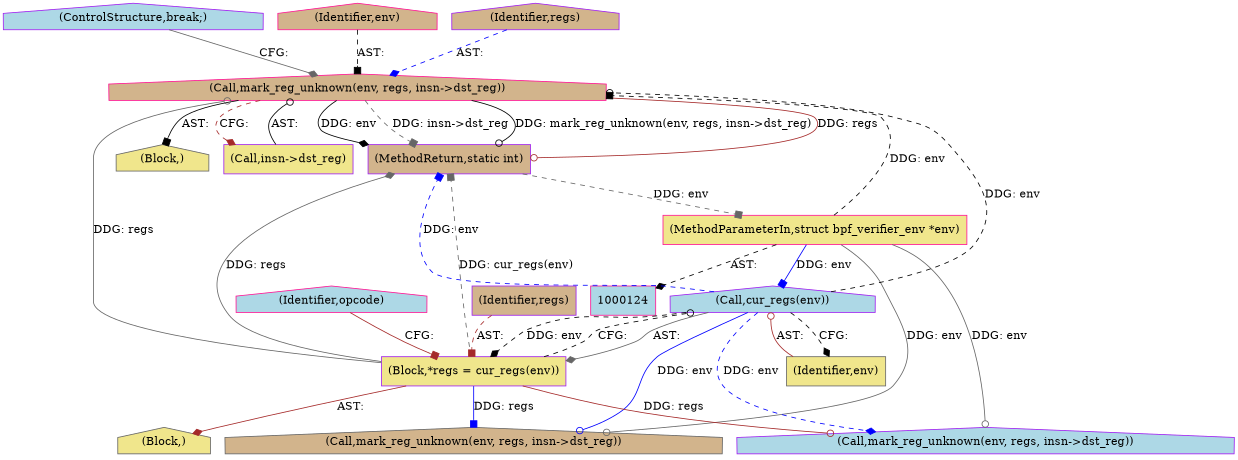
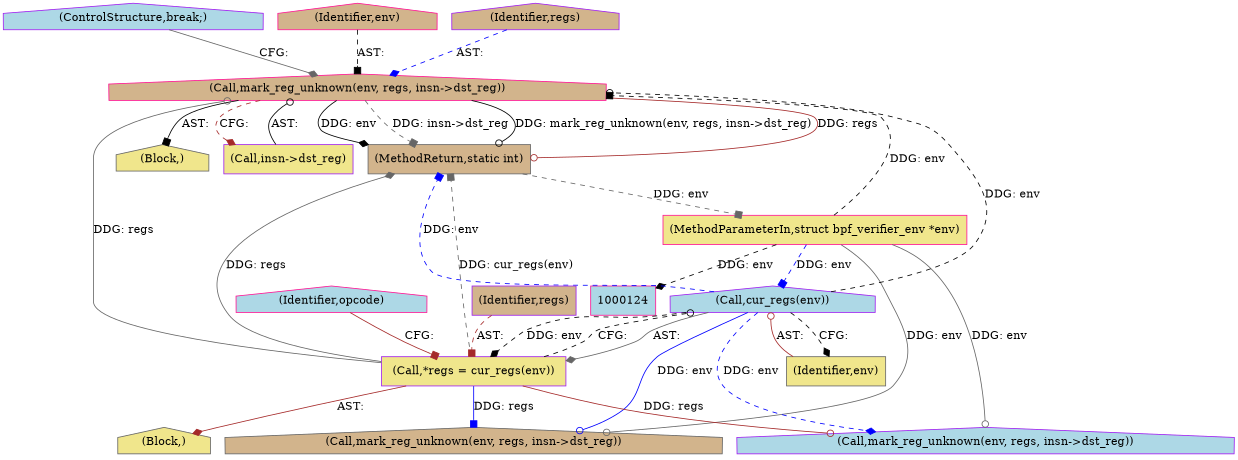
  digraph {
    node [color=purple fillcolor=tan shape=house style=filled]
    edge [arrowhead=odot color=black style=solid]
    n1 [color=deeppink label="(Call,mark_reg_unknown(env, regs, insn->dst_reg))"]
-   n2 [label="(MethodReturn,static int)" shape=box]
+   n2 [color=gray40 label="(MethodReturn,static int)" shape=box]
    n3 [color=gray40 fillcolor=khaki label="(Block,)"]
    n4 [fillcolor=khaki label="(Call,insn->dst_reg)" shape=box]
    n5 [color=deeppink fillcolor=khaki label="(MethodParameterIn,struct bpf_verifier_env *env)" shape=box]
    n6 [fillcolor=lightblue label="(Call,cur_regs(env))"]
-   n7 [fillcolor=khaki label="(Block,*regs = cur_regs(env))" shape=box]
+   n7 [fillcolor=khaki label="(Call,*regs = cur_regs(env))" shape=box]
    n8 [fillcolor=lightblue label="(Call,mark_reg_unknown(env, regs, insn->dst_reg))"]
    n9 [color=gray40 label="(Call,mark_reg_unknown(env, regs, insn->dst_reg))"]
    n10 [color=gray40 fillcolor=khaki label="(Identifier,env)" shape=box]
    n11 [color=gray40 fillcolor=khaki label="(Block,)"]
    1000124 [color=deeppink fillcolor=lightblue shape=box]
    n13 [fillcolor=lightblue label="(ControlStructure,break;)"]
    n14 [color=deeppink label="(Identifier,env)"]
    n15 [label="(Identifier,regs)"]
    n16 [label="(Identifier,regs)" shape=box]
    n17 [color=deeppink fillcolor=lightblue label="(Identifier,opcode)"]
    n1 -> n2 [label="DDG: mark_reg_unknown(env, regs, insn->dst_reg)"]
    n1 -> n2 [color=brown label="DDG: regs"]
    n1 -> n2 [arrowhead=diamond label="DDG: env"]
    n1 -> n2 [arrowhead=box color=gray40 label="DDG: insn->dst_reg" style=dashed]
    n1 -> n3 [arrowhead=box label="AST: "]
    n1 -> n4 [arrowhead=diamond color=brown label="CFG: " style=dashed]
    n2 -> n5 [arrowhead=box color=gray40 label="DDG: env" style=dashed]
    n4 -> n1 [label="AST: "]
    n5 -> n1 [arrowhead=box label="DDG: env" style=dashed]
-   n5 -> n6 [arrowhead=box color=blue label="DDG: env"]
+   n5 -> n6 [arrowhead=box color=blue label="DDG: env" style=dashed]
    n5 -> n8 [color=gray40 label="DDG: env"]
    n5 -> n9 [color=gray40 label="DDG: env"]
-   n5 -> 1000124 [arrowhead=diamond label="AST: " style=dashed]
+   n5 -> 1000124 [arrowhead=diamond label="DDG: env" style=dashed]
    n6 -> n1 [label="DDG: env" style=dashed]
    n6 -> n2 [arrowhead=box color=blue label="DDG: env" style=dashed]
    n6 -> n7 [arrowhead=diamond color=gray40 label="AST: "]
    n6 -> n7 [arrowhead=diamond label="DDG: env" style=dashed]
    n6 -> n8 [arrowhead=diamond color=blue label="DDG: env" style=dashed]
    n6 -> n9 [color=blue label="DDG: env"]
    n6 -> n10 [arrowhead=diamond label="CFG: " style=dashed]
    n7 -> n1 [color=gray40 label="DDG: regs"]
    n7 -> n2 [arrowhead=diamond color=gray40 label="DDG: regs"]
    n7 -> n2 [arrowhead=box color=gray40 label="DDG: cur_regs(env)" style=dashed]
    n7 -> n6 [label="CFG: " style=dashed]
    n7 -> n8 [color=brown label="DDG: regs"]
    n7 -> n9 [arrowhead=box color=blue label="DDG: regs"]
    n7 -> n11 [arrowhead=diamond color=brown label="AST: "]
    n10 -> n6 [color=brown label="AST: "]
    n13 -> n1 [arrowhead=diamond color=gray40 label="CFG: "]
    n14 -> n1 [arrowhead=box label="AST: " style=dashed]
    n15 -> n1 [arrowhead=diamond color=blue label="AST: " style=dashed]
    n16 -> n7 [arrowhead=box color=brown label="AST: " style=dashed]
    n17 -> n7 [arrowhead=box color=brown label="CFG: "]
  }
